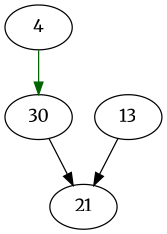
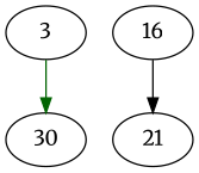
  strict digraph {
    fontname=Merriweather
    node [fontname=Merriweather]
    edge [fontname=Merriweather]
-   3 [entry=true label=4]
+   3 [entry=true]
    n2 [label=30]
    21
-   16 [label=13]
+   16
    3 -> n2 [color=darkgreen cond=true]
-   n2 -> 21
    16 -> 21
  }
